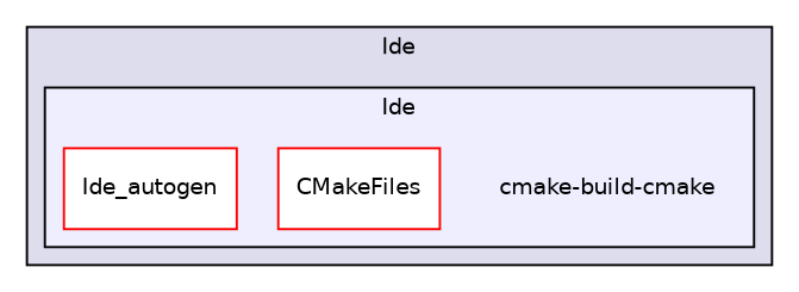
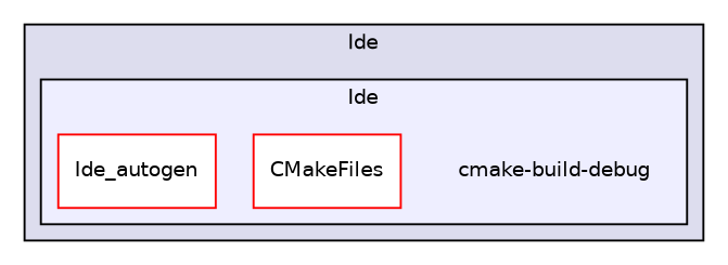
  digraph {
    compound=true
    node [fontname=Helvetica fontsize=10 shape=box color=red fillcolor=white style=filled]
-   n1 [label="cmake-build-cmake" shape=plaintext color="" fillcolor="" style=""]
+   n1 [label="cmake-build-debug" shape=plaintext color="" fillcolor="" style=""]
    n2 [label=CMakeFiles]
    n3 [label=Ide_autogen]
    subgraph cluster_1 {
      bgcolor="#ddddee"
      fontname=Helvetica
      fontsize=10
      label=Ide
      pencolor=black
      subgraph cluster_2 {
        bgcolor="#eeeeff"
        fontname=Helvetica
        fontsize=10
        pencolor=black
        n1
        n2
        n3
      }
    }
  }
